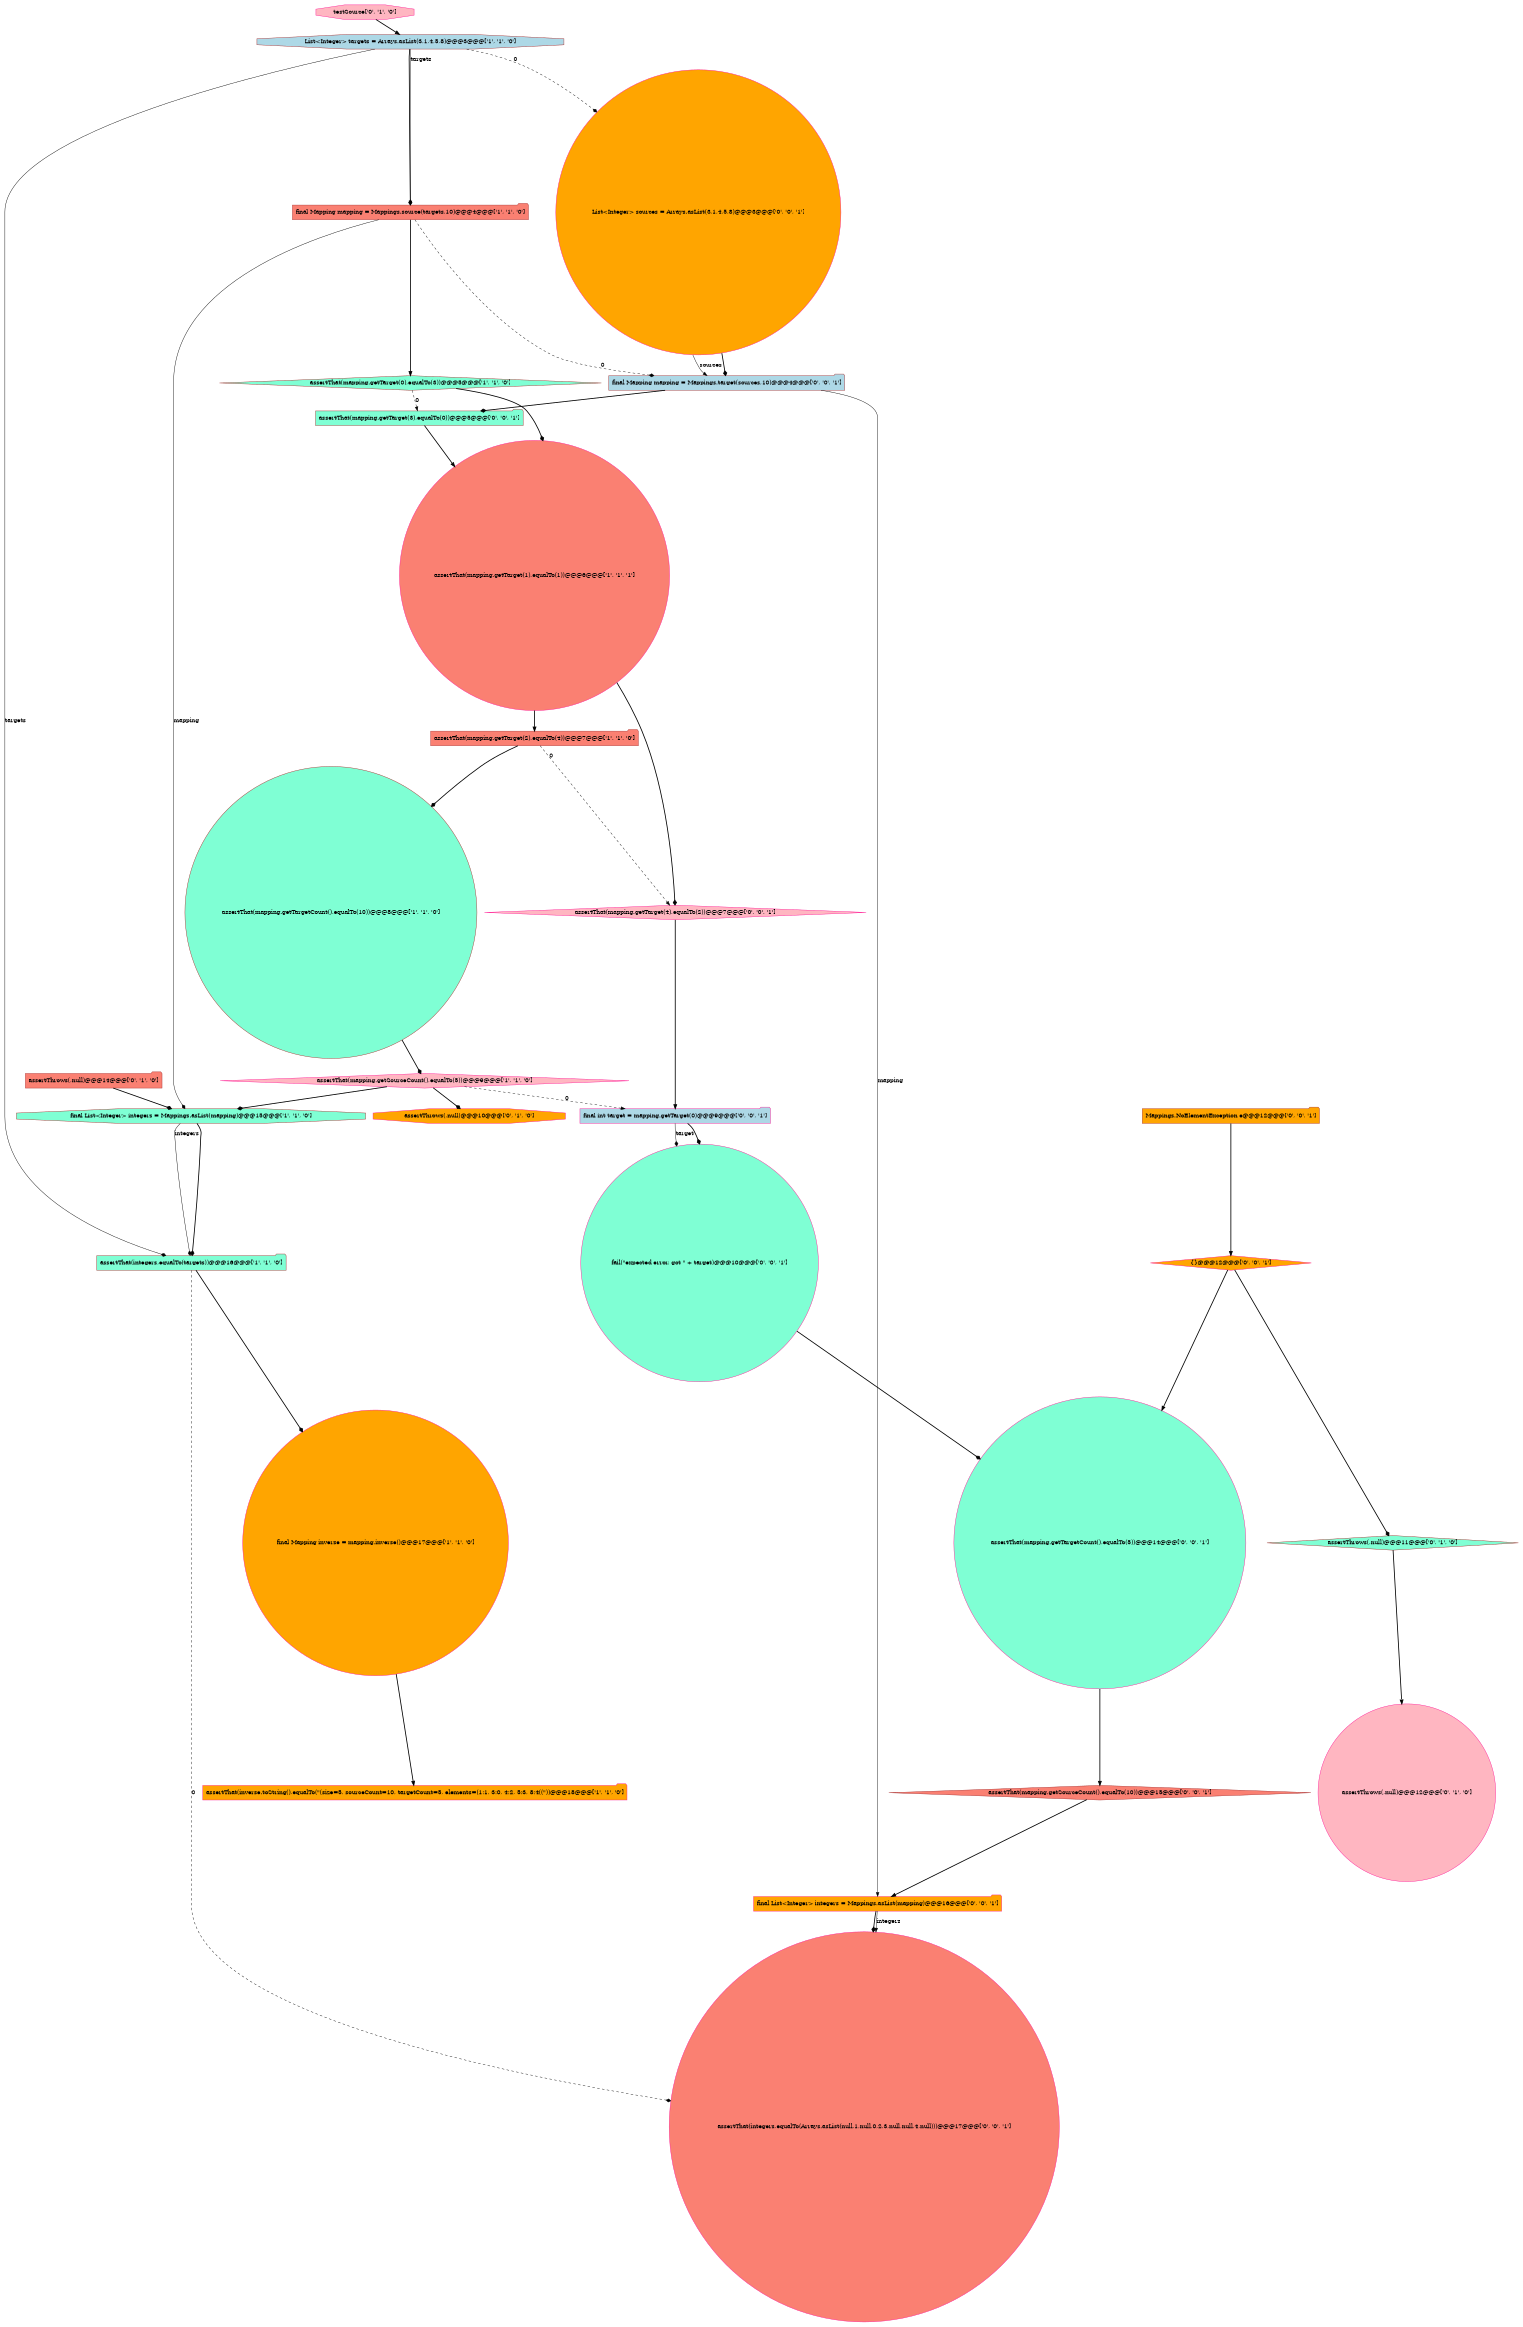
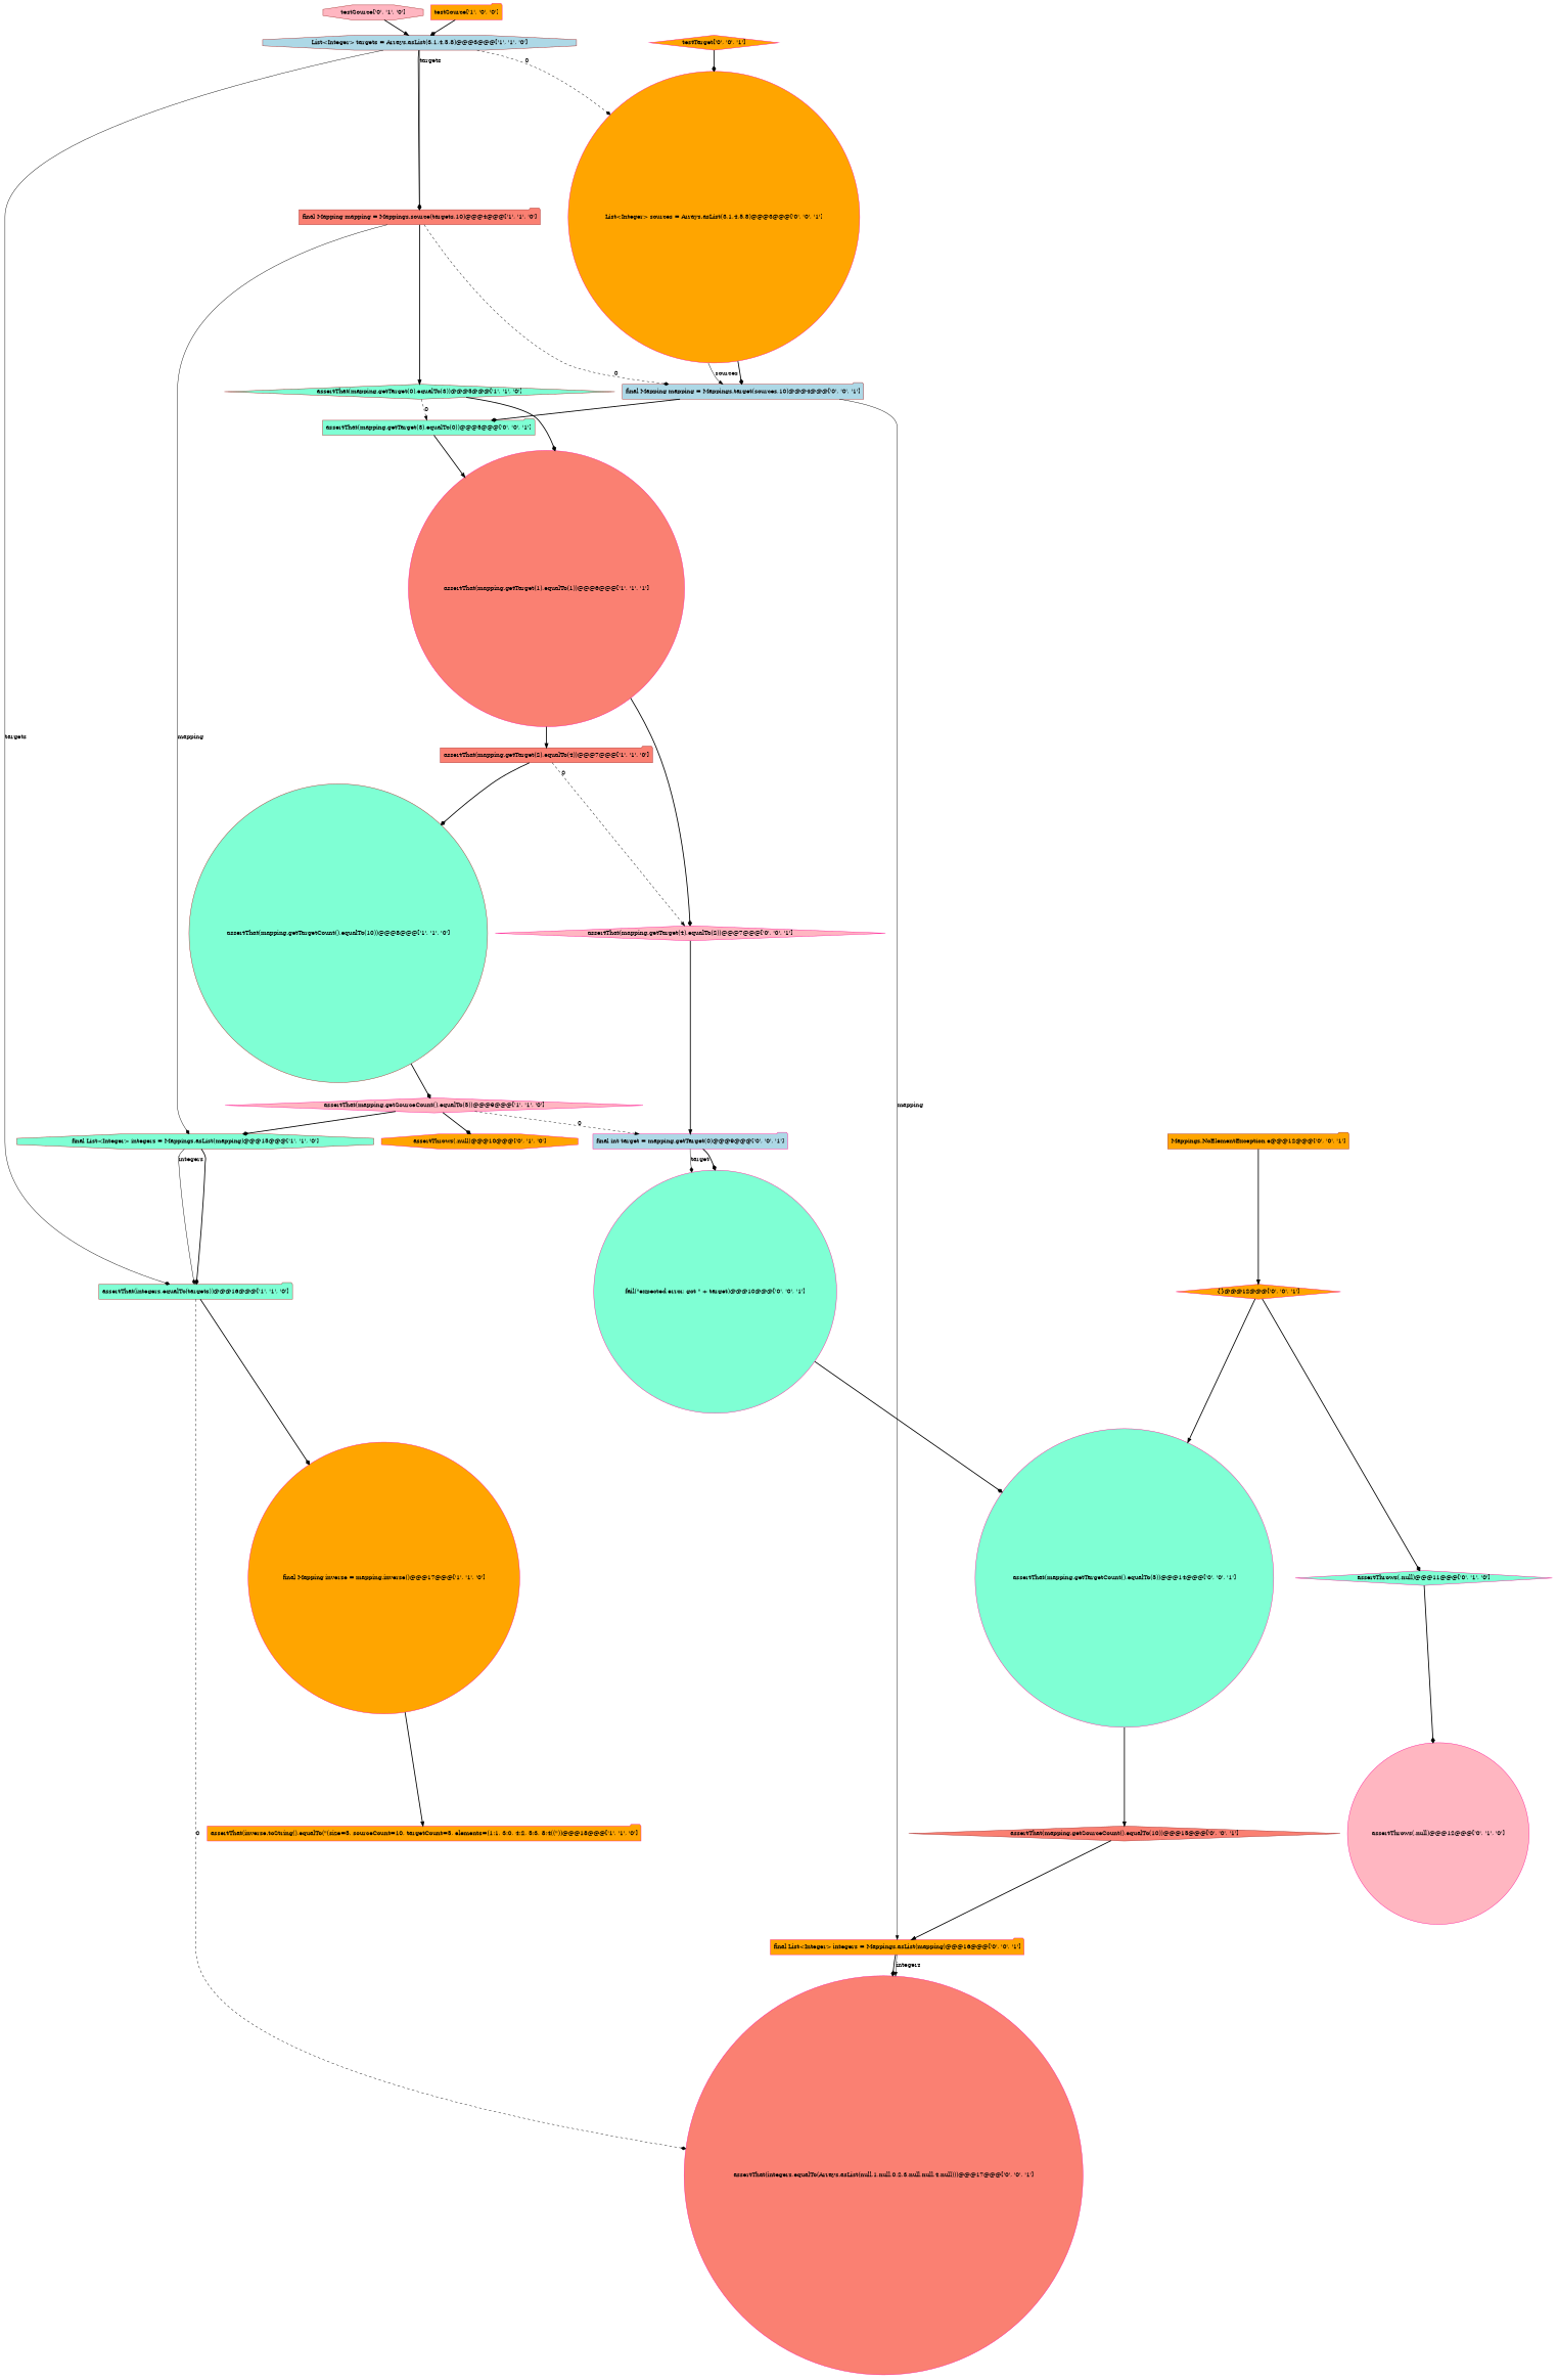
  digraph {
    node [color=deeppink fillcolor=orange shape=folder style=filled]
    edge [arrowhead=diamond style=bold]
    n1 [color=brown fillcolor=aquamarine label="assertThat(integers,equalTo(targets))@@@16@@@['1', '1', '0']"]
    n2 [fillcolor=salmon label="assertThat(integers,equalTo(Arrays.asList(null,1,null,0,2,3,null,null,4,null)))@@@17@@@['0', '0', '1']" shape=circle]
    n3 [label="final Mapping inverse = mapping.inverse()@@@17@@@['1', '1', '0']" shape=circle]
    n4 [label="assertThat(inverse.toString(),equalTo(\"(size=5, sourceCount=10, targetCount=5, elements=(1:1, 3:0, 4:2, 5:3, 8:4((\"))@@@18@@@['1', '1', '0']"]
    n5 [color=brown fillcolor=aquamarine label="assertThat(mapping.getTarget(3),equalTo(0))@@@5@@@['0', '0', '1']"]
    n6 [fillcolor=salmon label="assertThat(mapping.getTarget(1),equalTo(1))@@@6@@@['1', '1', '1']" shape=circle]
    n7 [fillcolor=lightpink label="assertThat(mapping.getTarget(4),equalTo(2))@@@7@@@['0', '0', '1']" shape=diamond]
    n8 [color=brown fillcolor=salmon label="assertThat(mapping.getTarget(2),equalTo(4))@@@7@@@['1', '1', '0']"]
    n9 [color=brown fillcolor=lightblue label="final Mapping mapping = Mappings.target(sources,10)@@@4@@@['0', '0', '1']"]
    n10 [label="final List<Integer> integers = Mappings.asList(mapping)@@@16@@@['0', '0', '1']"]
    n11 [fillcolor=lightpink label="assertThrows(,null)@@@12@@@['0', '1', '0']" shape=circle]
    n12 [color=brown fillcolor=lightblue label="List<Integer> targets = Arrays.asList(3,1,4,5,8)@@@3@@@['1', '1', '0']" shape=octagon]
    n13 [label="List<Integer> sources = Arrays.asList(3,1,4,5,8)@@@3@@@['0', '0', '1']" shape=circle]
    n14 [color=brown fillcolor=salmon label="final Mapping mapping = Mappings.source(targets,10)@@@4@@@['1', '1', '0']"]
    n15 [color=brown fillcolor=aquamarine label="assertThat(mapping.getTarget(0),equalTo(3))@@@5@@@['1', '1', '0']" shape=diamond]
    n16 [color=brown fillcolor=aquamarine label="final List<Integer> integers = Mappings.asList(mapping)@@@15@@@['1', '1', '0']" shape=octagon]
    n17 [fillcolor=lightblue label="final int target = mapping.getTarget(0)@@@9@@@['0', '0', '1']"]
    n18 [fillcolor=aquamarine label="fail(\"expected error, got \" + target)@@@10@@@['0', '0', '1']" shape=circle]
    n19 [label="assertThrows(,null)@@@10@@@['0', '1', '0']" shape=octagon]
-   n20 [color=brown fillcolor=aquamarine label="assertThrows(,null)@@@11@@@['0', '1', '0']" shape=diamond]
-   n21 [fillcolor=lightpink label="testSource['0', '1', '0']" shape=octagon]
+   n20 [fillcolor=aquamarine label="assertThrows(,null)@@@11@@@['0', '1', '0']" shape=diamond]
+   n21 [color=brown fillcolor=lightpink label="testSource['0', '1', '0']" shape=octagon]
    n22 [label="{}@@@12@@@['0', '0', '1']" shape=diamond]
    n23 [fillcolor=aquamarine label="assertThat(mapping.getTargetCount(),equalTo(5))@@@14@@@['0', '0', '1']" shape=circle]
    n24 [color=brown fillcolor=salmon label="assertThat(mapping.getSourceCount(),equalTo(10))@@@15@@@['0', '0', '1']" shape=diamond]
-   n25 [color=brown fillcolor=salmon label="assertThrows(,null)@@@14@@@['0', '1', '0']"]
    n26 [color=brown fillcolor=aquamarine label="assertThat(mapping.getTargetCount(),equalTo(10))@@@8@@@['1', '1', '0']" shape=circle]
    n27 [fillcolor=lightpink label="assertThat(mapping.getSourceCount(),equalTo(5))@@@9@@@['1', '1', '0']" shape=diamond]
    n28 [color=brown label="Mappings.NoElementException e@@@12@@@['0', '0', '1']"]
+   n29 [label="testSource['1', '0', '0']"]
+   n30 [label="testTarget['0', '0', '1']" shape=diamond]
    n1 -> n2 [label=0 style=dashed]
    n1 -> n3
    n3 -> n4 [arrowhead=normal]
    n5 -> n6 [arrowhead=normal]
    n6 -> n7
    n6 -> n8 [arrowhead=normal]
    n7 -> n17 [arrowhead=normal]
    n8 -> n7 [arrowhead=normal label=0 style=dashed]
    n8 -> n26
    n9 -> n5
    n9 -> n10 [arrowhead=normal label=mapping style=solid]
    n10 -> n2 [arrowhead=normal label=integers style=solid]
    n10 -> n2
    n12 -> n1 [label=targets style=solid]
    n12 -> n13 [label=0 style=dashed]
    n12 -> n14
    n12 -> n14 [arrowhead=normal label=targets style=solid]
    n13 -> n9
    n13 -> n9 [arrowhead=normal label=sources style=solid]
    n14 -> n9 [label=0 style=dashed]
    n14 -> n15 [arrowhead=normal]
    n14 -> n16 [label=mapping style=solid]
    n15 -> n5 [arrowhead=normal label=0 style=dashed]
    n15 -> n6
    n16 -> n1
    n16 -> n1 [label=integers style=solid]
    n17 -> n18 [label=target style=solid]
    n17 -> n18
    n18 -> n23
-   n20 -> n11 [arrowhead=normal]
+   n20 -> n11
    n21 -> n12 [arrowhead=normal]
    n22 -> n20
    n22 -> n23 [arrowhead=normal]
    n23 -> n24 [arrowhead=normal]
    n24 -> n10 [arrowhead=normal]
-   n25 -> n16
    n26 -> n27
    n27 -> n16
    n27 -> n17 [arrowhead=normal label=0 style=dashed]
    n27 -> n19
    n28 -> n22 [arrowhead=normal]
+   n29 -> n12
+   n30 -> n13
  }
